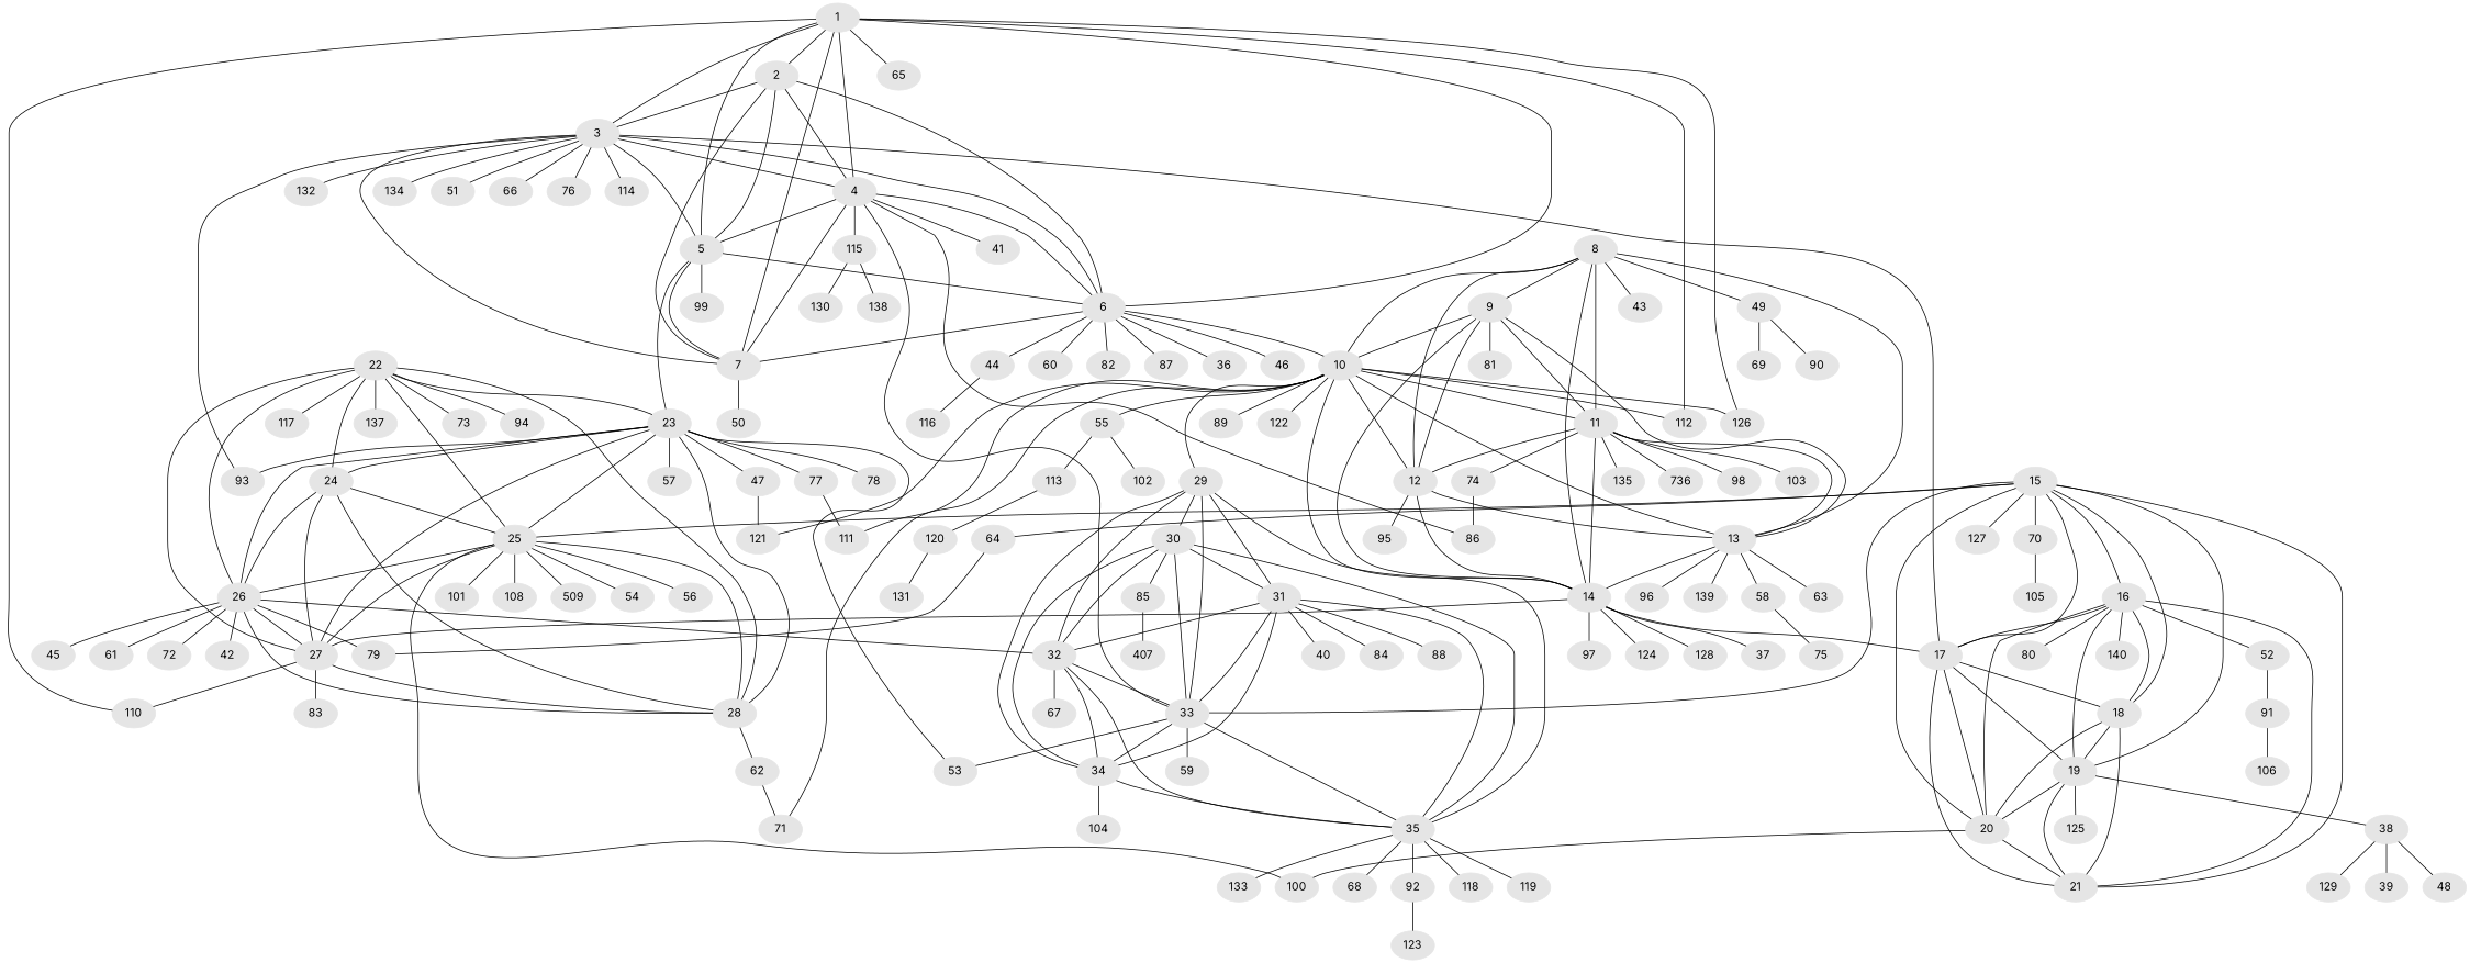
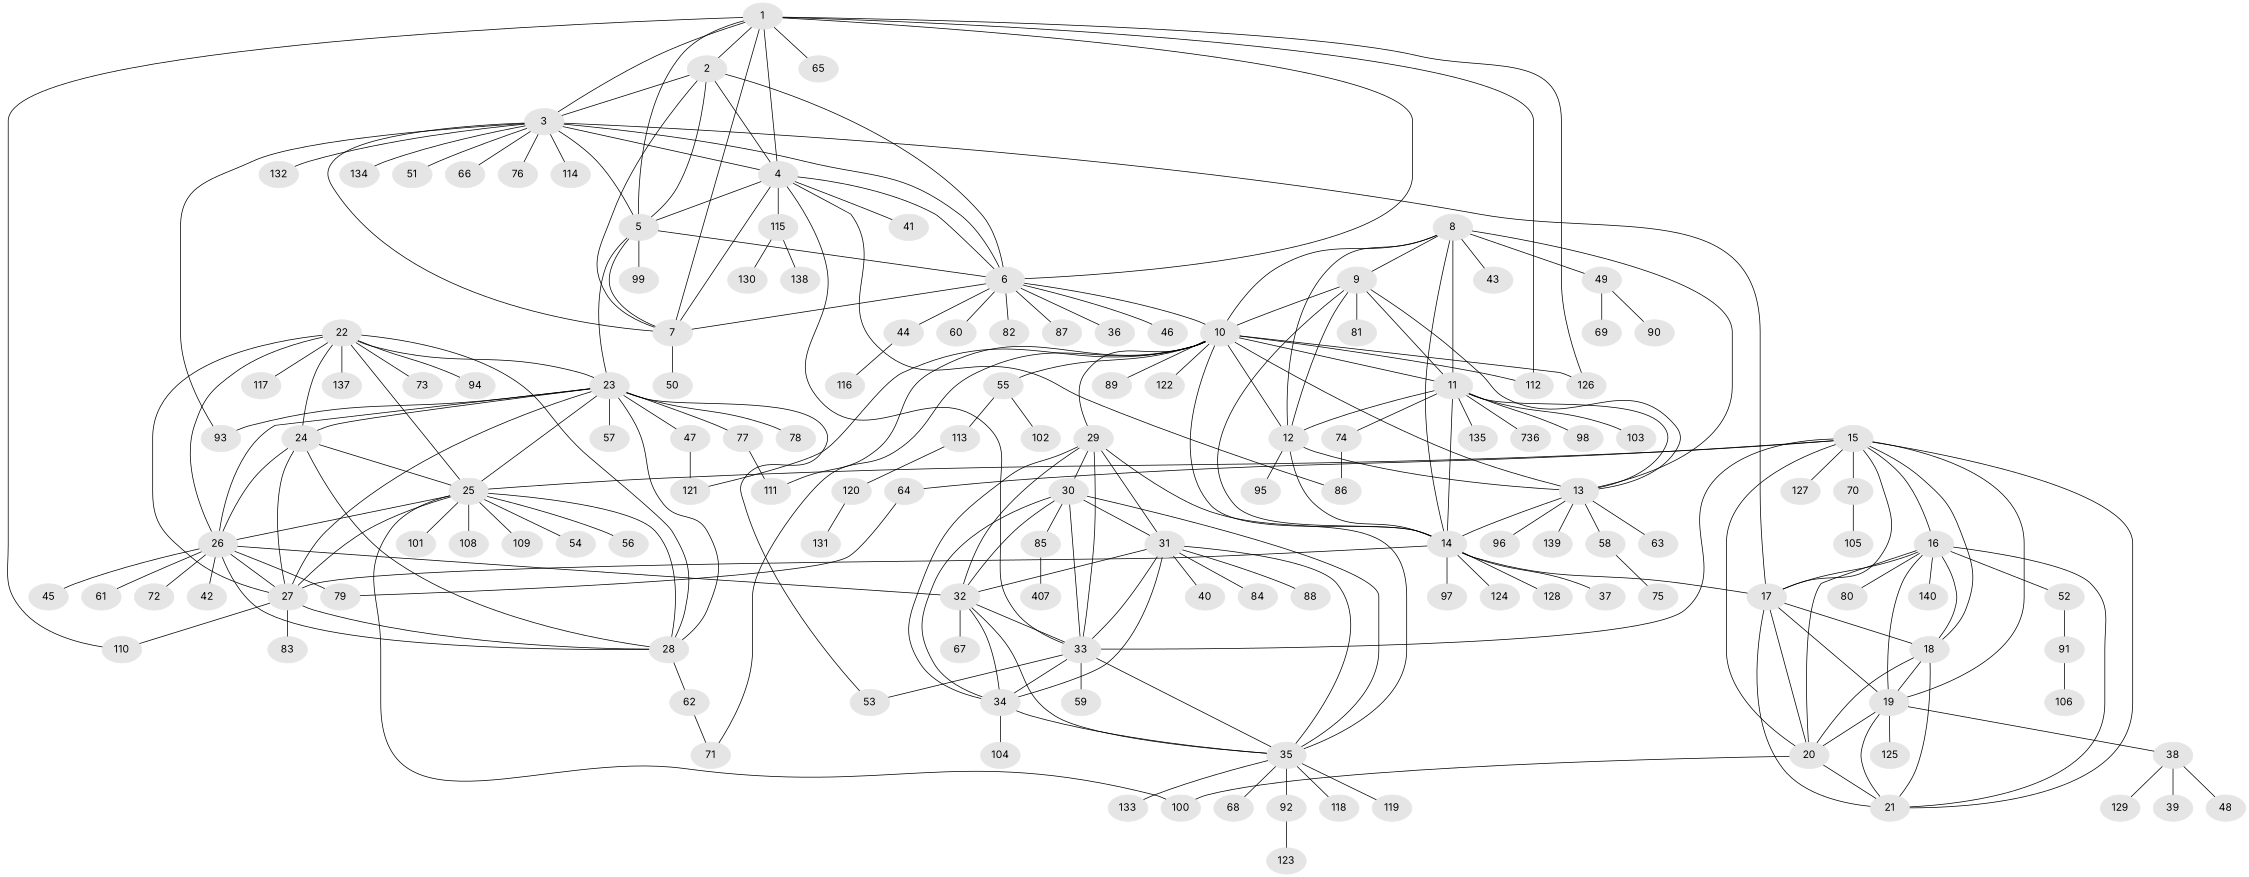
  graph {
    fontname=Inter
    node [color=gray90 fontname=Inter style=filled]
    edge [fontname=Inter]
    1
    2
    3
    4
    5
    6
    7
    65
    110
    112
    126
    17
    51
    66
    76
    93
    114
    132
    134
    33
    41
    86
    115
    23
    99
    10
    36
    44
    46
    60
    82
    87
    50
    18
    19
    20
    21
    53
    34
    35
    59
    130
    138
    27
    25
    24
    26
    28
    47
    57
    77
    78
    11
    12
    13
    14
    29
    55
    71
    89
    111
    121
    122
    116
    8
    9
    43
    49
    81
    74
    98
    103
    135
    n74 [label=736]
    95
    58
    63
    96
    139
    37
    97
    124
    128
    69
    90
    32
    30
    31
    102
    113
    75
    83
    15
    16
    64
    70
    127
    52
    80
    140
    38
    125
    100
    54
    56
    101
    108
-   109 [label=509]
+   109
    79
    105
    91
    39
    48
    129
    22
    73
    94
    117
    137
    42
    45
    61
    72
    62
    67
    85
    40
    84
    88
    104
    68
    92
    118
    119
    133
    n136 [label=407]
    123
    106
    120
    131
    1 -- 2
    1 -- 3
    1 -- 4
    1 -- 5
    1 -- 6
    1 -- 7
    1 -- 65
    1 -- 110
    1 -- 112
    1 -- 126
    2 -- 3
    2 -- 4
    2 -- 5
    2 -- 6
    2 -- 7
    3 -- 4
    3 -- 5
    3 -- 6
    3 -- 7
    3 -- 17
    3 -- 51
    3 -- 66
    3 -- 76
    3 -- 93
    3 -- 114
    3 -- 132
    3 -- 134
    4 -- 5
    4 -- 6
    4 -- 7
    4 -- 33
    4 -- 41
    4 -- 86
    4 -- 115
    5 -- 6
    5 -- 7
    5 -- 23
    5 -- 99
    6 -- 7
    6 -- 10
    6 -- 36
    6 -- 44
    6 -- 46
    6 -- 60
    6 -- 82
    6 -- 87
    7 -- 50
    17 -- 18
    17 -- 19
    17 -- 20
    17 -- 21
    33 -- 53
    33 -- 34
    33 -- 35
    33 -- 59
    115 -- 130
    115 -- 138
    23 -- 93
    23 -- 53
    23 -- 27
    23 -- 25
    23 -- 24
    23 -- 26
    23 -- 28
    23 -- 47
    23 -- 57
    23 -- 77
    23 -- 78
    10 -- 112
    10 -- 126
    10 -- 11
    10 -- 12
    10 -- 13
    10 -- 14
    10 -- 29
    10 -- 55
    10 -- 71
    10 -- 89
    10 -- 111
    10 -- 121
    10 -- 122
    44 -- 116
    18 -- 19
    18 -- 20
    18 -- 21
    19 -- 20
    19 -- 21
    19 -- 38
    19 -- 125
    20 -- 21
    20 -- 100
    34 -- 35
    34 -- 104
    35 -- 68
    35 -- 92
    35 -- 118
    35 -- 119
    35 -- 133
    27 -- 110
    27 -- 28
    27 -- 83
    25 -- 27
    25 -- 26
    25 -- 28
    25 -- 100
    25 -- 54
    25 -- 56
    25 -- 101
    25 -- 108
    25 -- 109
    24 -- 27
    24 -- 25
    24 -- 26
    24 -- 28
    26 -- 27
    26 -- 28
    26 -- 32
    26 -- 79
    26 -- 42
    26 -- 45
    26 -- 61
    26 -- 72
    28 -- 62
    47 -- 121
    77 -- 111
    11 -- 12
    11 -- 13
    11 -- 14
    11 -- 74
    11 -- 98
    11 -- 103
    11 -- 135
    11 -- n74
    12 -- 13
    12 -- 14
    12 -- 95
    13 -- 14
    13 -- 58
    13 -- 63
    13 -- 96
    13 -- 139
    14 -- 17
    14 -- 27
    14 -- 37
    14 -- 97
    14 -- 124
    14 -- 128
    29 -- 33
    29 -- 34
    29 -- 35
    29 -- 32
    29 -- 30
    29 -- 31
    55 -- 102
    55 -- 113
    8 -- 10
    8 -- 11
    8 -- 12
    8 -- 13
    8 -- 14
    8 -- 9
    8 -- 43
    8 -- 49
    9 -- 10
    9 -- 11
    9 -- 12
    9 -- 13
    9 -- 14
    9 -- 81
    49 -- 69
    49 -- 90
    74 -- 86
    58 -- 75
    32 -- 33
    32 -- 34
    32 -- 35
    32 -- 67
    30 -- 33
    30 -- 34
    30 -- 35
    30 -- 32
    30 -- 31
    30 -- 85
    31 -- 33
    31 -- 34
    31 -- 35
    31 -- 32
    31 -- 40
    31 -- 84
    31 -- 88
    113 -- 120
    15 -- 17
    15 -- 33
    15 -- 18
    15 -- 19
    15 -- 20
    15 -- 21
    15 -- 25
    15 -- 16
    15 -- 64
    15 -- 70
    15 -- 127
    16 -- 17
    16 -- 18
    16 -- 19
    16 -- 20
    16 -- 21
    16 -- 52
    16 -- 80
    16 -- 140
    64 -- 79
    70 -- 105
    52 -- 91
    38 -- 39
    38 -- 48
    38 -- 129
    91 -- 106
    22 -- 23
    22 -- 27
    22 -- 25
    22 -- 24
    22 -- 26
    22 -- 28
    22 -- 73
    22 -- 94
    22 -- 117
    22 -- 137
    62 -- 71
    85 -- n136
    92 -- 123
    120 -- 131
  }
